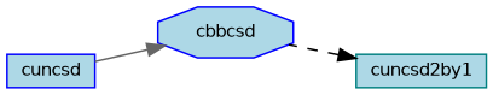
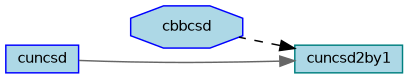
  digraph {
    rankdir=RL
    node [color=blue fillcolor=lightblue fontname=Helvetica fontsize=10 shape=box style=filled]
    edge [dir=back fontname=Helvetica fontsize=10 labelfontname=Helvetica labelfontsize=10]
    n1 [fontcolor=black height=0.2 label=cbbcsd shape=octagon width=0.4]
    n2 [height=0.2 label=cuncsd width=0.4]
    n3 [color=teal height=0.2 label=cuncsd2by1 width=0.4]
-   n1 -> n2 [color=gray40 style=solid]
+   n3 -> n2 [color=gray40 style=solid]
    n3 -> n1 [color=black style=dashed]
  }
